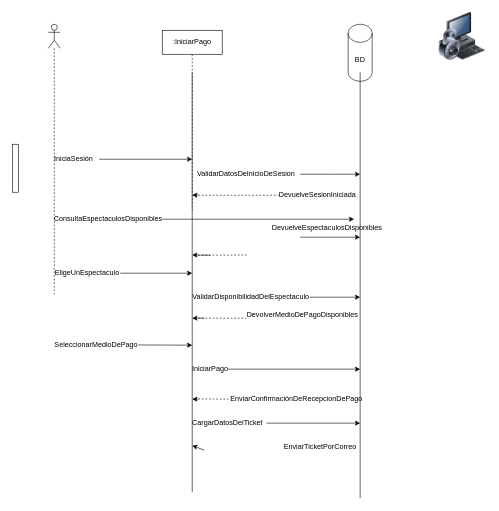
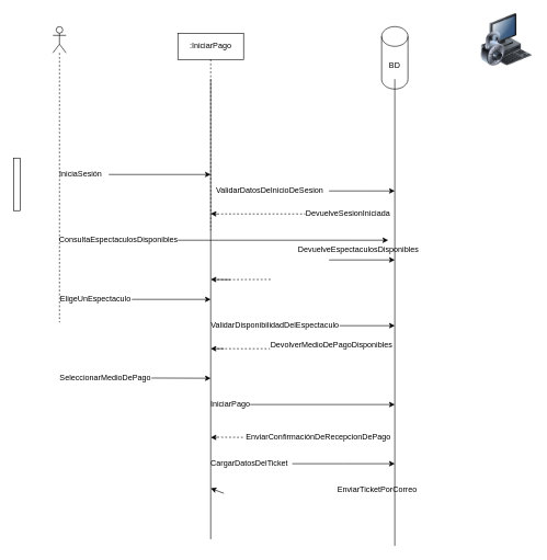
  <mxCell id="0" />
  <mxCell id="1" parent="0" />
  <mxCell id="2" value="BD" style="shape=cylinder3;whiteSpace=wrap;html=1;boundedLbl=1;backgroundOutline=1;size=15;" vertex="1" parent="1"><mxGeometry x="580" y="40" width="40" height="95" as="geometry" /></mxCell>
  <mxCell id="3" value="" style="endArrow=none;html=1;rounded=0;" edge="1" parent="1"><mxGeometry width="50" height="50" relative="1" as="geometry"><mxPoint x="320" y="820" as="sourcePoint" /><mxPoint x="320" y="120" as="targetPoint" /></mxGeometry></mxCell>
  <mxCell id="4" value="" style="endArrow=none;html=1;rounded=0;" edge="1" parent="1"><mxGeometry width="50" height="50" relative="1" as="geometry"><mxPoint x="600" y="830" as="sourcePoint" /><mxPoint x="600" y="120" as="targetPoint" /></mxGeometry></mxCell>
  <mxCell id="5" value="" style="image;html=1;image=img/lib/clip_art/computers/Secure_System_128x128.png" vertex="1" parent="1"><mxGeometry x="730" y="20" width="80" height="80" as="geometry" /></mxCell>
  <mxCell id="6" value="IniciaSesión" style="text;html=1;align=center;verticalAlign=middle;whiteSpace=wrap;rounded=0;" vertex="1" parent="1"><mxGeometry x="80" y="250" width="85" height="30" as="geometry" /></mxCell>
  <mxCell id="7" value="" style="endArrow=classic;html=1;rounded=0;exitX=1;exitY=0.5;exitDx=0;exitDy=0;" edge="1" parent="1" source="6"><mxGeometry width="50" height="50" relative="1" as="geometry"><mxPoint x="310" y="280" as="sourcePoint" /><mxPoint x="320" y="265" as="targetPoint" /></mxGeometry></mxCell>
  <mxCell id="8" style="edgeStyle=orthogonalEdgeStyle;rounded=0;orthogonalLoop=1;jettySize=auto;html=1;" edge="1" parent="1" source="9"><mxGeometry relative="1" as="geometry"><mxPoint x="600" y="290" as="targetPoint" /></mxGeometry></mxCell>
  <mxCell id="9" value="ValidarDatosDeInicioDeSesion" style="text;html=1;align=center;verticalAlign=middle;whiteSpace=wrap;rounded=0;" vertex="1" parent="1"><mxGeometry x="320" y="275" width="180" height="30" as="geometry" /></mxCell>
  <mxCell id="10" value="DevuelveSesionIniciada" style="text;html=1;align=center;verticalAlign=middle;whiteSpace=wrap;rounded=0;" vertex="1" parent="1"><mxGeometry x="464" y="310" width="130" height="30" as="geometry" /></mxCell>
  <mxCell id="11" value="ConsultaEspectaculosDisponibles" style="text;html=1;align=center;verticalAlign=middle;whiteSpace=wrap;rounded=0;" vertex="1" parent="1"><mxGeometry x="90" y="350" width="180" height="30" as="geometry" /></mxCell>
  <mxCell id="12" value="" style="endArrow=none;dashed=1;html=1;rounded=0;entryX=0;entryY=0.5;entryDx=0;entryDy=0;" edge="1" parent="1" target="10"><mxGeometry width="50" height="50" relative="1" as="geometry"><mxPoint x="330" y="325" as="sourcePoint" /><mxPoint x="390" y="400" as="targetPoint" /></mxGeometry></mxCell>
  <mxCell id="13" value="" style="endArrow=classic;html=1;rounded=0;exitX=1;exitY=0.5;exitDx=0;exitDy=0;" edge="1" parent="1" source="11"><mxGeometry width="50" height="50" relative="1" as="geometry"><mxPoint x="240" y="450" as="sourcePoint" /><mxPoint x="590" y="365" as="targetPoint" /><Array as="points"><mxPoint x="540" y="365" /></Array></mxGeometry></mxCell>
  <mxCell id="14" value="" style="endArrow=classic;html=1;rounded=0;" edge="1" parent="1"><mxGeometry width="50" height="50" relative="1" as="geometry"><mxPoint x="330" y="325" as="sourcePoint" /><mxPoint x="320" y="324.66" as="targetPoint" /></mxGeometry></mxCell>
  <mxCell id="15" value="DevuelveEspectaculosDisponibles" style="text;html=1;align=center;verticalAlign=middle;whiteSpace=wrap;rounded=0;" vertex="1" parent="1"><mxGeometry x="515" y="365" width="60" height="30" as="geometry" /></mxCell>
  <mxCell id="16" value="" style="endArrow=none;dashed=1;html=1;rounded=0;entryX=0;entryY=0.5;entryDx=0;entryDy=0;" edge="1" parent="1"><mxGeometry width="50" height="50" relative="1" as="geometry"><mxPoint x="330" y="425" as="sourcePoint" /><mxPoint x="414" y="424.66" as="targetPoint" /></mxGeometry></mxCell>
  <mxCell id="17" value="" style="endArrow=classic;html=1;rounded=0;" edge="1" parent="1"><mxGeometry width="50" height="50" relative="1" as="geometry"><mxPoint x="350" y="425" as="sourcePoint" /><mxPoint x="320" y="424.66" as="targetPoint" /><Array as="points" /></mxGeometry></mxCell>
  <mxCell id="18" value="" style="endArrow=classic;html=1;rounded=0;exitX=1;exitY=0.5;exitDx=0;exitDy=0;" edge="1" parent="1"><mxGeometry width="50" height="50" relative="1" as="geometry"><mxPoint x="500" y="395" as="sourcePoint" /><mxPoint x="600" y="395" as="targetPoint" /></mxGeometry></mxCell>
  <mxCell id="19" value="EligeUnEspectaculo" style="text;html=1;align=center;verticalAlign=middle;whiteSpace=wrap;rounded=0;" vertex="1" parent="1"><mxGeometry x="90" y="440" width="110" height="30" as="geometry" /></mxCell>
  <mxCell id="20" value="" style="endArrow=classic;html=1;rounded=0;exitX=1;exitY=0.5;exitDx=0;exitDy=0;" edge="1" parent="1" source="19"><mxGeometry width="50" height="50" relative="1" as="geometry"><mxPoint x="260" y="480" as="sourcePoint" /><mxPoint x="320" y="455" as="targetPoint" /></mxGeometry></mxCell>
  <mxCell id="21" value="SeleccionarMedioDePago" style="text;html=1;align=center;verticalAlign=middle;whiteSpace=wrap;rounded=0;" vertex="1" parent="1"><mxGeometry x="90" y="560" width="140" height="30" as="geometry" /></mxCell>
  <mxCell id="22" value="" style="endArrow=classic;html=1;rounded=0;exitX=1;exitY=0.5;exitDx=0;exitDy=0;" edge="1" parent="1"><mxGeometry width="50" height="50" relative="1" as="geometry"><mxPoint x="230" y="574.66" as="sourcePoint" /><mxPoint x="320" y="575" as="targetPoint" /></mxGeometry></mxCell>
  <mxCell id="23" value="ValidarDisponibilidadDelEspectaculo" style="text;html=1;align=center;verticalAlign=middle;whiteSpace=wrap;rounded=0;" vertex="1" parent="1"><mxGeometry x="320" y="480" width="196" height="30" as="geometry" /></mxCell>
  <mxCell id="24" value="" style="endArrow=classic;html=1;rounded=0;exitX=1;exitY=0.5;exitDx=0;exitDy=0;" edge="1" parent="1" source="23"><mxGeometry width="50" height="50" relative="1" as="geometry"><mxPoint x="530" y="550" as="sourcePoint" /><mxPoint x="600" y="495" as="targetPoint" /></mxGeometry></mxCell>
  <mxCell id="25" value="DevolverMedioDePagoDisponibles" style="text;html=1;align=center;verticalAlign=middle;whiteSpace=wrap;rounded=0;" vertex="1" parent="1"><mxGeometry x="414" y="510" width="180" height="30" as="geometry" /></mxCell>
  <mxCell id="26" value="" style="endArrow=classic;html=1;rounded=0;" edge="1" parent="1"><mxGeometry width="50" height="50" relative="1" as="geometry"><mxPoint x="340" y="530" as="sourcePoint" /><mxPoint x="320" y="530" as="targetPoint" /></mxGeometry></mxCell>
  <mxCell id="27" value="" style="endArrow=none;dashed=1;html=1;rounded=0;" edge="1" parent="1"><mxGeometry width="50" height="50" relative="1" as="geometry"><mxPoint x="330" y="530" as="sourcePoint" /><mxPoint x="410" y="530" as="targetPoint" /></mxGeometry></mxCell>
  <mxCell id="28" value="IniciarPago" style="text;html=1;align=center;verticalAlign=middle;whiteSpace=wrap;rounded=0;" vertex="1" parent="1"><mxGeometry x="320" y="600" width="60" height="30" as="geometry" /></mxCell>
  <mxCell id="29" value="" style="endArrow=classic;html=1;rounded=0;exitX=1;exitY=0.5;exitDx=0;exitDy=0;" edge="1" parent="1" source="28"><mxGeometry width="50" height="50" relative="1" as="geometry"><mxPoint x="460" y="630" as="sourcePoint" /><mxPoint x="600" y="615" as="targetPoint" /></mxGeometry></mxCell>
- <mxCell id="30" value="EnviarConfirmaciónDeRecepcionDePago" style="text;html=1;align=center;verticalAlign=middle;whiteSpace=wrap;rounded=0;" vertex="1" parent="1"><mxGeometry x="380" y="650" width="228" height="30" as="geometry" /></mxCell>
+ <mxCell id="30" value="EnviarConfirmaciónDeRecepcionDePago" style="text;html=1;align=center;verticalAlign=middle;whiteSpace=wrap;rounded=0;" vertex="1" parent="1"><mxGeometry x="370" y="650" width="228" height="30" as="geometry" /></mxCell>
  <mxCell id="31" value="" style="endArrow=classic;html=1;rounded=0;" edge="1" parent="1"><mxGeometry width="50" height="50" relative="1" as="geometry"><mxPoint x="330" y="665" as="sourcePoint" /><mxPoint x="320" y="665" as="targetPoint" /></mxGeometry></mxCell>
  <mxCell id="32" value="" style="endArrow=none;dashed=1;html=1;rounded=0;entryX=0;entryY=0.5;entryDx=0;entryDy=0;" edge="1" parent="1" target="30"><mxGeometry width="50" height="50" relative="1" as="geometry"><mxPoint x="330" y="664.66" as="sourcePoint" /><mxPoint x="410" y="664.66" as="targetPoint" /></mxGeometry></mxCell>
  <mxCell id="33" style="edgeStyle=orthogonalEdgeStyle;rounded=0;orthogonalLoop=1;jettySize=auto;html=1;" edge="1" parent="1" source="34"><mxGeometry relative="1" as="geometry"><mxPoint x="600" y="705" as="targetPoint" /></mxGeometry></mxCell>
  <mxCell id="34" value="CargarDatosDelTicket" style="text;html=1;align=center;verticalAlign=middle;whiteSpace=wrap;rounded=0;" vertex="1" parent="1"><mxGeometry x="314" y="690" width="130" height="30" as="geometry" /></mxCell>
- <mxCell id="35" value="EnviarTicketPorCorreo" style="text;html=1;align=center;verticalAlign=middle;whiteSpace=wrap;rounded=0;" vertex="1" parent="1"><mxGeometry x="469" y="730" width="129" height="30" as="geometry" /></mxCell>
+ <mxCell id="35" value="EnviarTicketPorCorreo" style="text;html=1;align=center;verticalAlign=middle;whiteSpace=wrap;rounded=0;" vertex="1" parent="1"><mxGeometry x="509" y="730" width="129" height="30" as="geometry" /></mxCell>
  <mxCell id="36" value="" style="endArrow=classic;html=1;rounded=0;" edge="1" parent="1"><mxGeometry width="50" height="50" relative="1" as="geometry"><mxPoint x="340" y="750" as="sourcePoint" /><mxPoint x="320" y="742.5" as="targetPoint" /></mxGeometry></mxCell>
  <mxCell id="37" value="" style="shape=umlLifeline;perimeter=lifelinePerimeter;whiteSpace=wrap;html=1;container=1;dropTarget=0;collapsible=0;recursiveResize=0;outlineConnect=0;portConstraint=eastwest;newEdgeStyle={&quot;curved&quot;:0,&quot;rounded&quot;:0};participant=umlActor;" vertex="1" parent="1"><mxGeometry x="80" y="40" width="20" height="450" as="geometry" /></mxCell>
  <mxCell id="38" value=":IniciarPago" style="shape=umlLifeline;perimeter=lifelinePerimeter;whiteSpace=wrap;html=1;container=1;dropTarget=0;collapsible=0;recursiveResize=0;outlineConnect=0;portConstraint=eastwest;newEdgeStyle={&quot;curved&quot;:0,&quot;rounded&quot;:0};" vertex="1" parent="1"><mxGeometry x="270" y="50" width="100" height="300" as="geometry" /></mxCell>
  <mxCell id="39" value="" style="html=1;points=[[0,0,0,0,5],[0,1,0,0,-5],[1,0,0,0,5],[1,1,0,0,-5]];perimeter=orthogonalPerimeter;outlineConnect=0;targetShapes=umlLifeline;portConstraint=eastwest;newEdgeStyle={&quot;curved&quot;:0,&quot;rounded&quot;:0};" vertex="1" parent="1"><mxGeometry x="20" y="240" width="10" height="80" as="geometry" /></mxCell>
